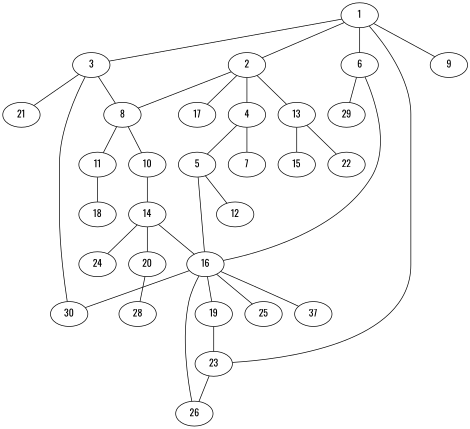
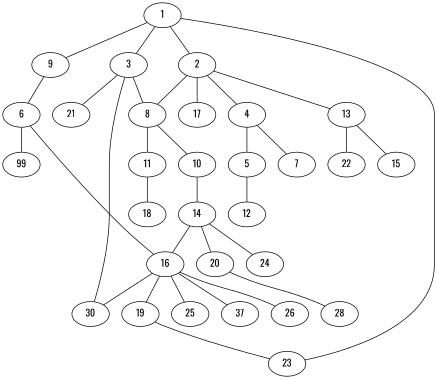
  graph {
    fontname=Oswald
    node [fontname=Oswald]
    edge [fontname=Oswald]
    1
    2
    3
    6
    9
    23
    4
    8
    13
    17
    21
    30
    16
-   29
+   29 [label=99]
    26
    5
    7
    10
    11
    15
    22
    19
    25
    n24 [label=37]
    12
    14
    18
    20
    24
    28
    1 -- 2
    1 -- 3
-   1 -- 6
+   9 -- 6
    1 -- 9
    1 -- 23
    2 -- 4
    2 -- 8
    2 -- 13
    2 -- 17
    3 -- 8
    3 -- 21
    3 -- 30
    6 -- 16
    6 -- 29
-   23 -- 26
    4 -- 5
    4 -- 7
    8 -- 10
    8 -- 11
    13 -- 15
    13 -- 22
    16 -- 30
    16 -- 26
    16 -- 19
    16 -- 25
    16 -- n24
-   5 -- 16
    5 -- 12
    10 -- 14
    11 -- 18
    19 -- 23
    14 -- 16
    14 -- 20
    14 -- 24
    20 -- 28
  }
